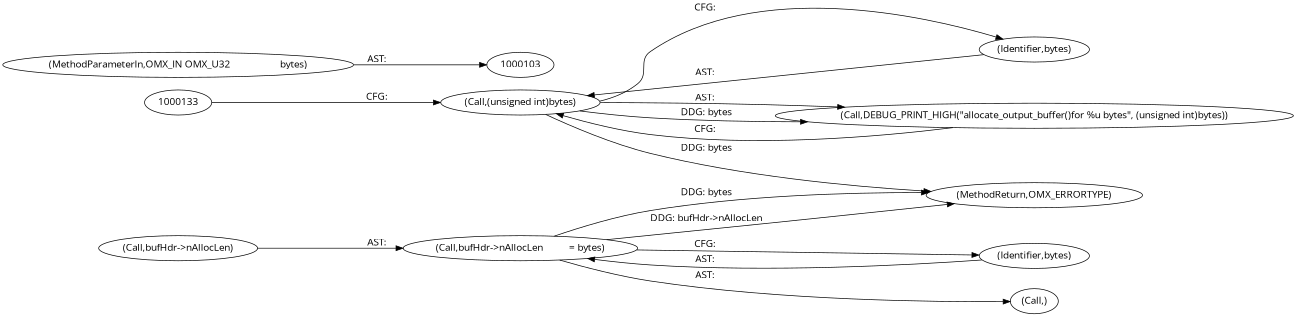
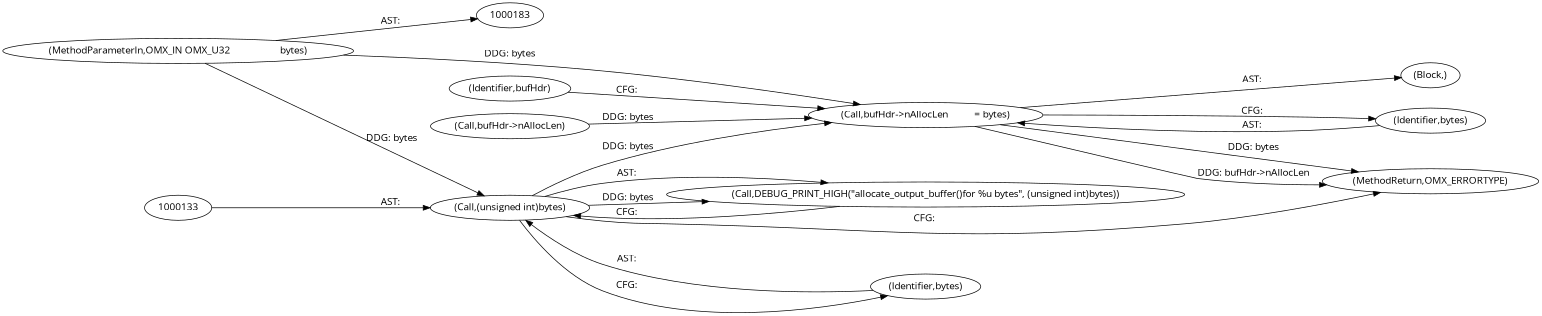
  digraph {
    fontname="Open Sans"
    rankdir=LR
    node [fontname="Open Sans"]
    edge [fontname="Open Sans"]
    n1 [label="(Call,bufHdr->nAllocLen          = bytes)"]
    n2 [label="(Identifier,bytes)"]
    n3 [label="(MethodReturn,OMX_ERRORTYPE)"]
-   n4 [label="(Call,)"]
+   n4 [label="(Block,)"]
    n5 [label="(Call,(unsigned int)bytes)"]
    n6 [label="(Identifier,bytes)"]
    n7 [label="(Call,DEBUG_PRINT_HIGH(\"allocate_output_buffer()for %u bytes\", (unsigned int)bytes))"]
    n8 [label="(MethodParameterIn,OMX_IN OMX_U32                   bytes)"]
-   1000103
+   1000103 [label=1000183]
+   n10 [label="(Identifier,bufHdr)"]
    n11 [label="(Call,bufHdr->nAllocLen)"]
    1000133
    n1 -> n2 [label="CFG: "]
    n1 -> n3 [label="DDG: bytes"]
    n1 -> n3 [label="DDG: bufHdr->nAllocLen"]
    n1 -> n4 [label="AST: "]
    n2 -> n1 [label="AST: "]
-   n5 -> n3 [label="DDG: bytes"]
+   n5 -> n1 [label="DDG: bytes"]
+   n5 -> n3 [label="CFG: "]
    n5 -> n6 [label="CFG: "]
    n5 -> n7 [label="AST: "]
    n5 -> n7 [label="DDG: bytes"]
    n6 -> n5 [label="AST: "]
    n7 -> n5 [label="CFG: "]
+   n8 -> n1 [label="DDG: bytes"]
+   n8 -> n5 [label="DDG: bytes"]
    n8 -> 1000103 [label="AST: "]
-   n11 -> n1 [label="AST: "]
-   1000133 -> n5 [label="CFG: "]
+   n10 -> n1 [label="CFG: "]
+   n11 -> n1 [label="DDG: bytes"]
+   1000133 -> n5 [label="AST: "]
  }
